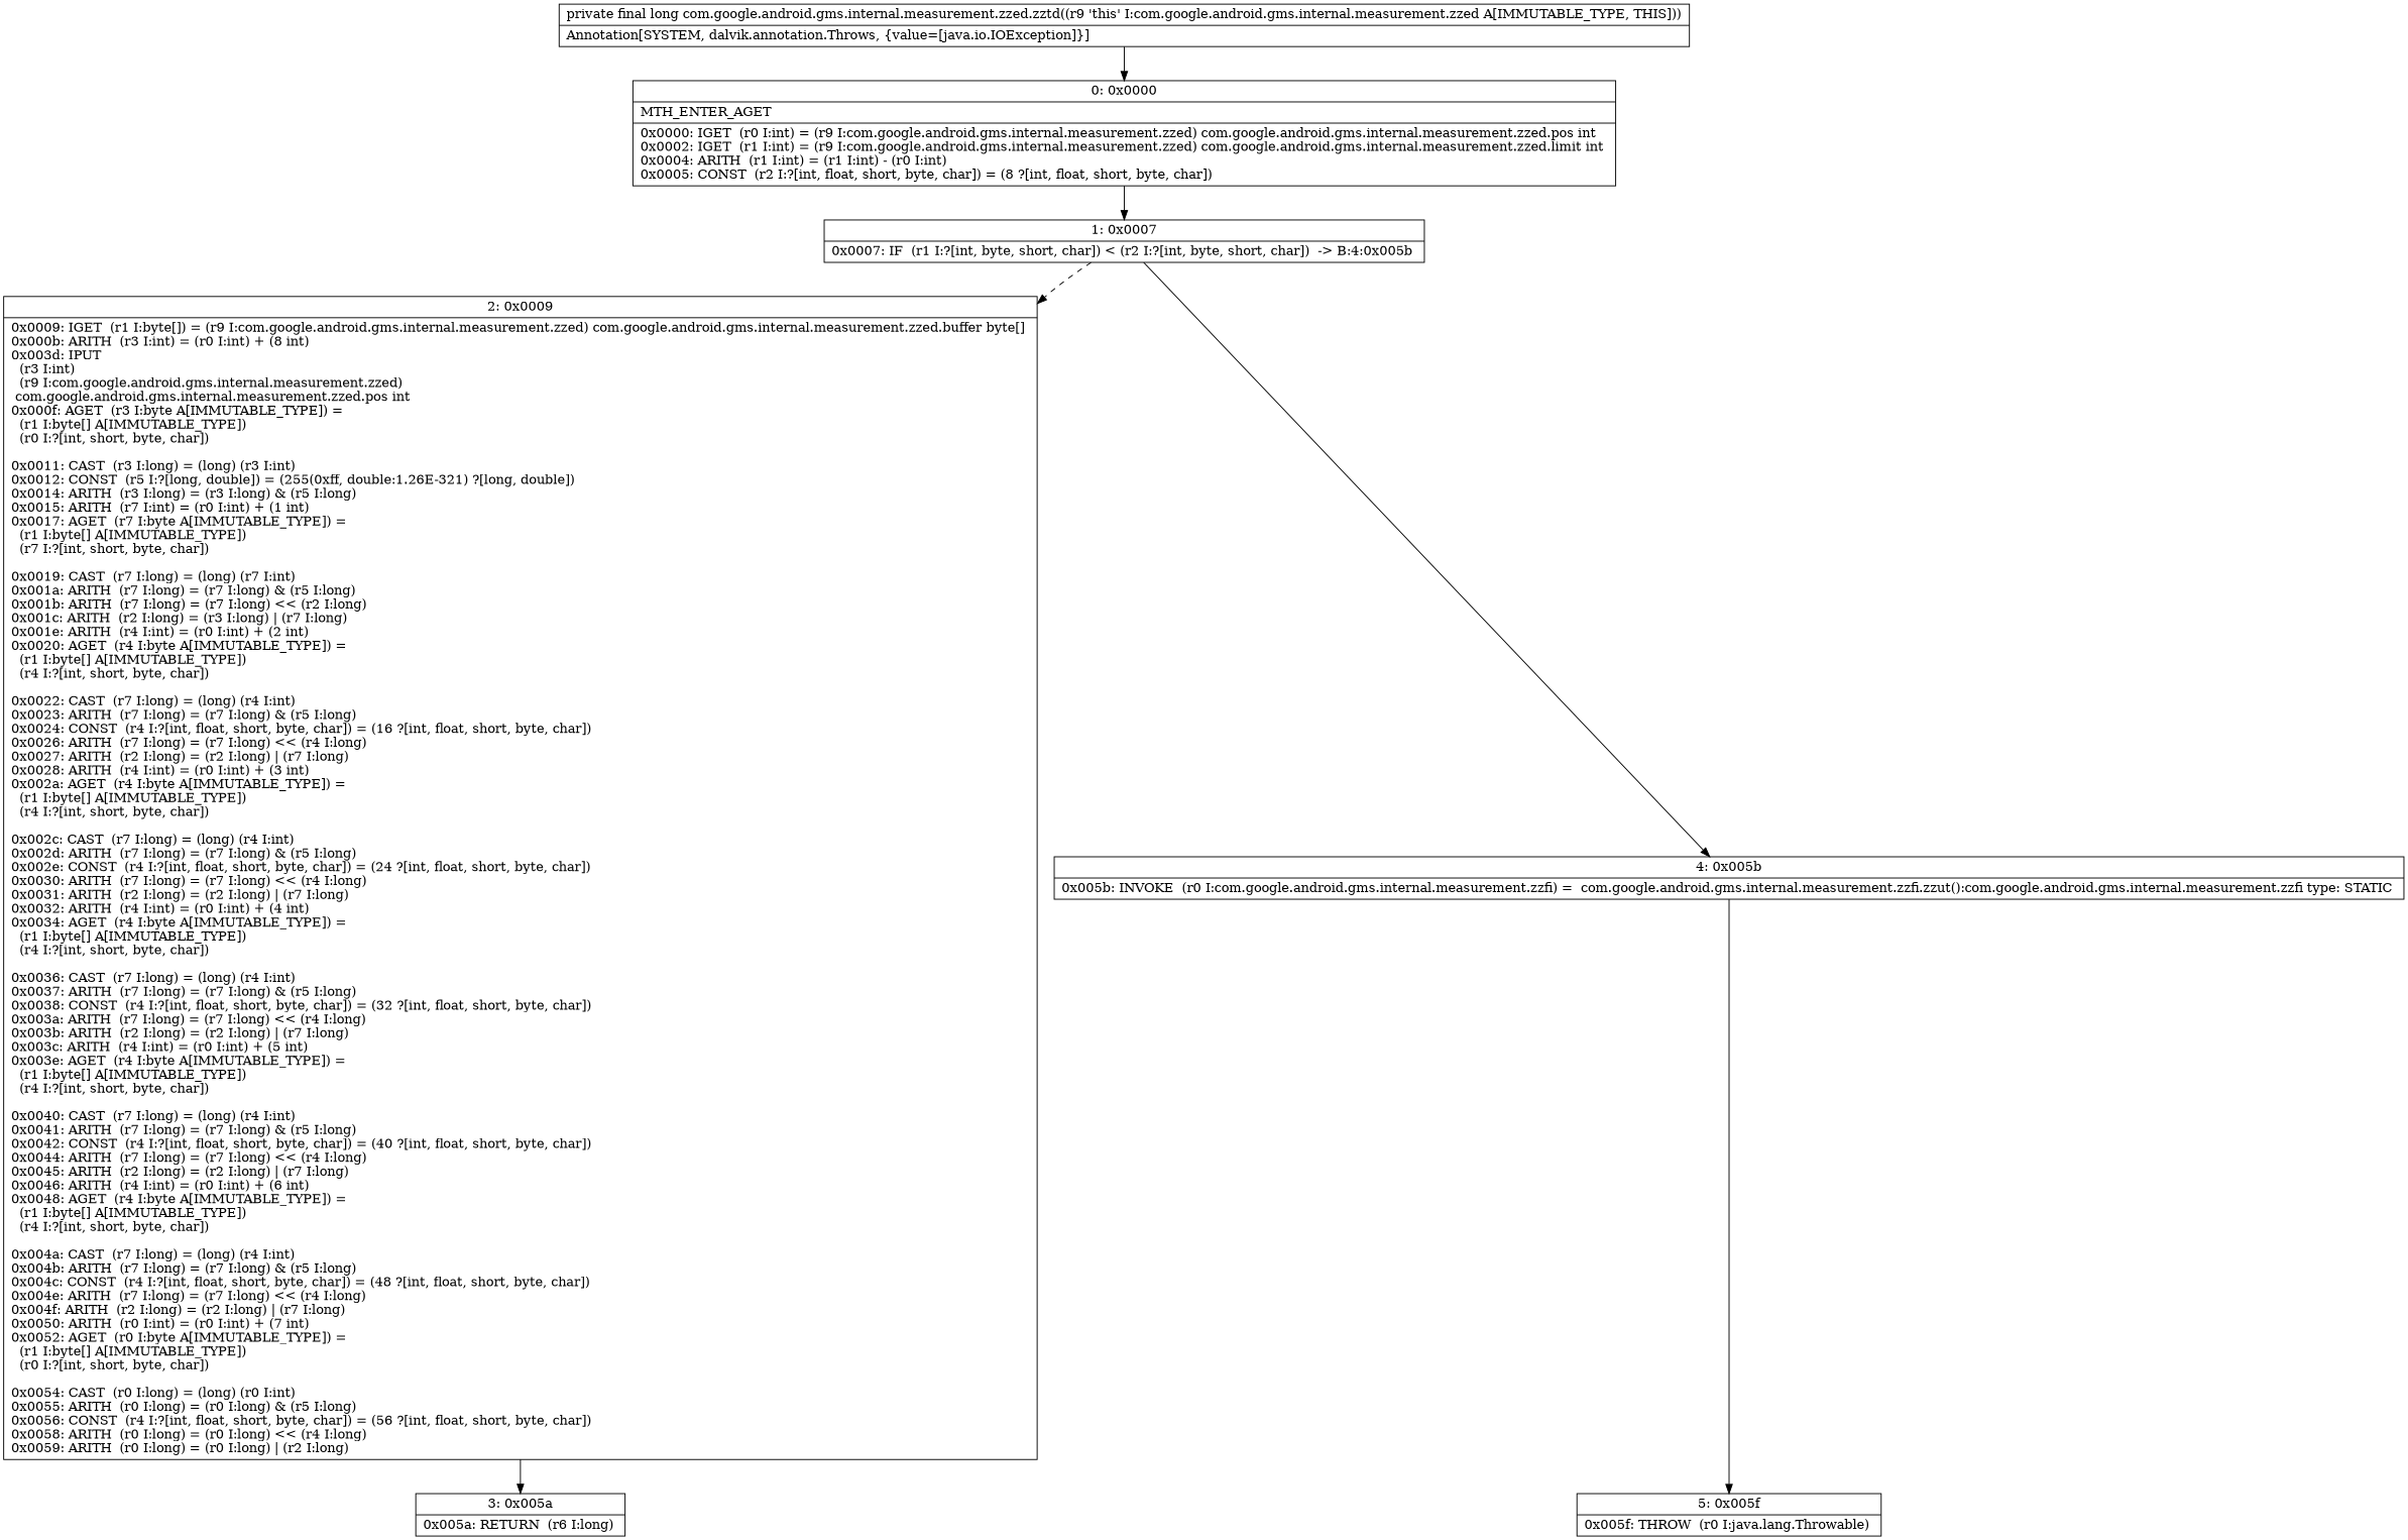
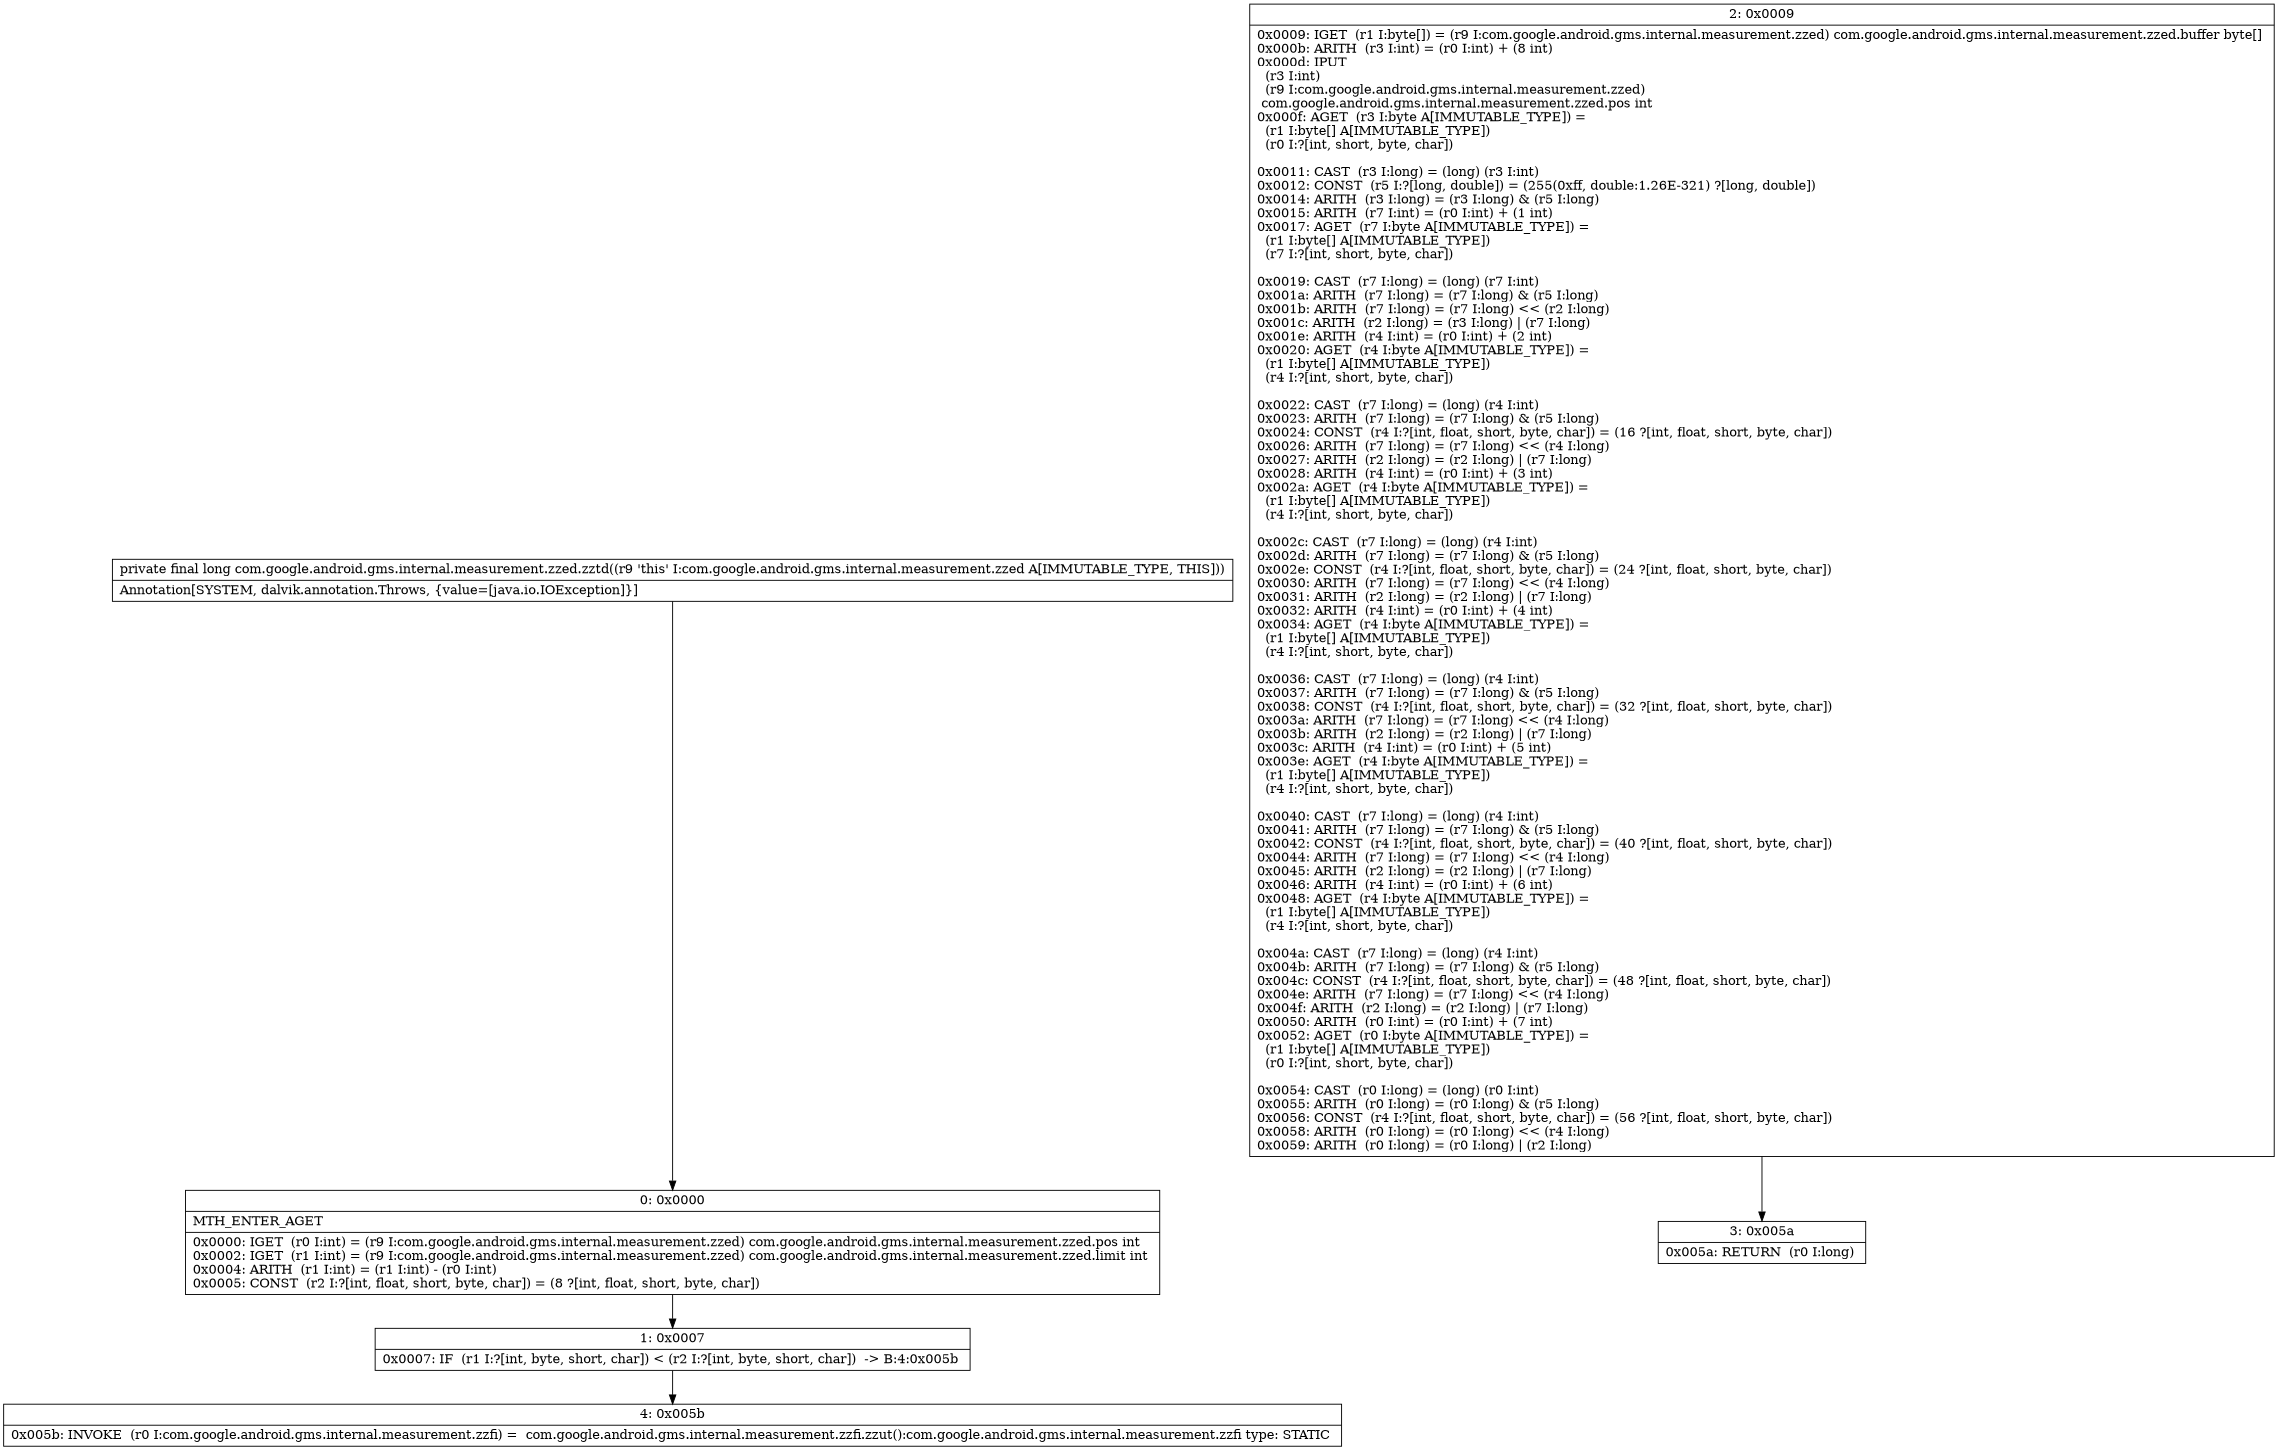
  digraph {
    node [shape=record]
    n1 [label="{0\:\ 0x0000|MTH_ENTER_AGET\l|0x0000: IGET  (r0 I:int) = (r9 I:com.google.android.gms.internal.measurement.zzed) com.google.android.gms.internal.measurement.zzed.pos int \l0x0002: IGET  (r1 I:int) = (r9 I:com.google.android.gms.internal.measurement.zzed) com.google.android.gms.internal.measurement.zzed.limit int \l0x0004: ARITH  (r1 I:int) = (r1 I:int) \- (r0 I:int) \l0x0005: CONST  (r2 I:?[int, float, short, byte, char]) = (8 ?[int, float, short, byte, char]) \l}"]
    n2 [label="{1\:\ 0x0007|0x0007: IF  (r1 I:?[int, byte, short, char]) \< (r2 I:?[int, byte, short, char])  \-\> B:4:0x005b \l}"]
-   n3 [label="{2\:\ 0x0009|0x0009: IGET  (r1 I:byte[]) = (r9 I:com.google.android.gms.internal.measurement.zzed) com.google.android.gms.internal.measurement.zzed.buffer byte[] \l0x000b: ARITH  (r3 I:int) = (r0 I:int) + (8 int) \l0x003d: IPUT  \l  (r3 I:int)\l  (r9 I:com.google.android.gms.internal.measurement.zzed)\l com.google.android.gms.internal.measurement.zzed.pos int \l0x000f: AGET  (r3 I:byte A[IMMUTABLE_TYPE]) = \l  (r1 I:byte[] A[IMMUTABLE_TYPE])\l  (r0 I:?[int, short, byte, char])\l \l0x0011: CAST  (r3 I:long) = (long) (r3 I:int) \l0x0012: CONST  (r5 I:?[long, double]) = (255(0xff, double:1.26E\-321) ?[long, double]) \l0x0014: ARITH  (r3 I:long) = (r3 I:long) & (r5 I:long) \l0x0015: ARITH  (r7 I:int) = (r0 I:int) + (1 int) \l0x0017: AGET  (r7 I:byte A[IMMUTABLE_TYPE]) = \l  (r1 I:byte[] A[IMMUTABLE_TYPE])\l  (r7 I:?[int, short, byte, char])\l \l0x0019: CAST  (r7 I:long) = (long) (r7 I:int) \l0x001a: ARITH  (r7 I:long) = (r7 I:long) & (r5 I:long) \l0x001b: ARITH  (r7 I:long) = (r7 I:long) \<\< (r2 I:long) \l0x001c: ARITH  (r2 I:long) = (r3 I:long) \| (r7 I:long) \l0x001e: ARITH  (r4 I:int) = (r0 I:int) + (2 int) \l0x0020: AGET  (r4 I:byte A[IMMUTABLE_TYPE]) = \l  (r1 I:byte[] A[IMMUTABLE_TYPE])\l  (r4 I:?[int, short, byte, char])\l \l0x0022: CAST  (r7 I:long) = (long) (r4 I:int) \l0x0023: ARITH  (r7 I:long) = (r7 I:long) & (r5 I:long) \l0x0024: CONST  (r4 I:?[int, float, short, byte, char]) = (16 ?[int, float, short, byte, char]) \l0x0026: ARITH  (r7 I:long) = (r7 I:long) \<\< (r4 I:long) \l0x0027: ARITH  (r2 I:long) = (r2 I:long) \| (r7 I:long) \l0x0028: ARITH  (r4 I:int) = (r0 I:int) + (3 int) \l0x002a: AGET  (r4 I:byte A[IMMUTABLE_TYPE]) = \l  (r1 I:byte[] A[IMMUTABLE_TYPE])\l  (r4 I:?[int, short, byte, char])\l \l0x002c: CAST  (r7 I:long) = (long) (r4 I:int) \l0x002d: ARITH  (r7 I:long) = (r7 I:long) & (r5 I:long) \l0x002e: CONST  (r4 I:?[int, float, short, byte, char]) = (24 ?[int, float, short, byte, char]) \l0x0030: ARITH  (r7 I:long) = (r7 I:long) \<\< (r4 I:long) \l0x0031: ARITH  (r2 I:long) = (r2 I:long) \| (r7 I:long) \l0x0032: ARITH  (r4 I:int) = (r0 I:int) + (4 int) \l0x0034: AGET  (r4 I:byte A[IMMUTABLE_TYPE]) = \l  (r1 I:byte[] A[IMMUTABLE_TYPE])\l  (r4 I:?[int, short, byte, char])\l \l0x0036: CAST  (r7 I:long) = (long) (r4 I:int) \l0x0037: ARITH  (r7 I:long) = (r7 I:long) & (r5 I:long) \l0x0038: CONST  (r4 I:?[int, float, short, byte, char]) = (32 ?[int, float, short, byte, char]) \l0x003a: ARITH  (r7 I:long) = (r7 I:long) \<\< (r4 I:long) \l0x003b: ARITH  (r2 I:long) = (r2 I:long) \| (r7 I:long) \l0x003c: ARITH  (r4 I:int) = (r0 I:int) + (5 int) \l0x003e: AGET  (r4 I:byte A[IMMUTABLE_TYPE]) = \l  (r1 I:byte[] A[IMMUTABLE_TYPE])\l  (r4 I:?[int, short, byte, char])\l \l0x0040: CAST  (r7 I:long) = (long) (r4 I:int) \l0x0041: ARITH  (r7 I:long) = (r7 I:long) & (r5 I:long) \l0x0042: CONST  (r4 I:?[int, float, short, byte, char]) = (40 ?[int, float, short, byte, char]) \l0x0044: ARITH  (r7 I:long) = (r7 I:long) \<\< (r4 I:long) \l0x0045: ARITH  (r2 I:long) = (r2 I:long) \| (r7 I:long) \l0x0046: ARITH  (r4 I:int) = (r0 I:int) + (6 int) \l0x0048: AGET  (r4 I:byte A[IMMUTABLE_TYPE]) = \l  (r1 I:byte[] A[IMMUTABLE_TYPE])\l  (r4 I:?[int, short, byte, char])\l \l0x004a: CAST  (r7 I:long) = (long) (r4 I:int) \l0x004b: ARITH  (r7 I:long) = (r7 I:long) & (r5 I:long) \l0x004c: CONST  (r4 I:?[int, float, short, byte, char]) = (48 ?[int, float, short, byte, char]) \l0x004e: ARITH  (r7 I:long) = (r7 I:long) \<\< (r4 I:long) \l0x004f: ARITH  (r2 I:long) = (r2 I:long) \| (r7 I:long) \l0x0050: ARITH  (r0 I:int) = (r0 I:int) + (7 int) \l0x0052: AGET  (r0 I:byte A[IMMUTABLE_TYPE]) = \l  (r1 I:byte[] A[IMMUTABLE_TYPE])\l  (r0 I:?[int, short, byte, char])\l \l0x0054: CAST  (r0 I:long) = (long) (r0 I:int) \l0x0055: ARITH  (r0 I:long) = (r0 I:long) & (r5 I:long) \l0x0056: CONST  (r4 I:?[int, float, short, byte, char]) = (56 ?[int, float, short, byte, char]) \l0x0058: ARITH  (r0 I:long) = (r0 I:long) \<\< (r4 I:long) \l0x0059: ARITH  (r0 I:long) = (r0 I:long) \| (r2 I:long) \l}"]
+   n3 [label="{2\:\ 0x0009|0x0009: IGET  (r1 I:byte[]) = (r9 I:com.google.android.gms.internal.measurement.zzed) com.google.android.gms.internal.measurement.zzed.buffer byte[] \l0x000b: ARITH  (r3 I:int) = (r0 I:int) + (8 int) \l0x000d: IPUT  \l  (r3 I:int)\l  (r9 I:com.google.android.gms.internal.measurement.zzed)\l com.google.android.gms.internal.measurement.zzed.pos int \l0x000f: AGET  (r3 I:byte A[IMMUTABLE_TYPE]) = \l  (r1 I:byte[] A[IMMUTABLE_TYPE])\l  (r0 I:?[int, short, byte, char])\l \l0x0011: CAST  (r3 I:long) = (long) (r3 I:int) \l0x0012: CONST  (r5 I:?[long, double]) = (255(0xff, double:1.26E\-321) ?[long, double]) \l0x0014: ARITH  (r3 I:long) = (r3 I:long) & (r5 I:long) \l0x0015: ARITH  (r7 I:int) = (r0 I:int) + (1 int) \l0x0017: AGET  (r7 I:byte A[IMMUTABLE_TYPE]) = \l  (r1 I:byte[] A[IMMUTABLE_TYPE])\l  (r7 I:?[int, short, byte, char])\l \l0x0019: CAST  (r7 I:long) = (long) (r7 I:int) \l0x001a: ARITH  (r7 I:long) = (r7 I:long) & (r5 I:long) \l0x001b: ARITH  (r7 I:long) = (r7 I:long) \<\< (r2 I:long) \l0x001c: ARITH  (r2 I:long) = (r3 I:long) \| (r7 I:long) \l0x001e: ARITH  (r4 I:int) = (r0 I:int) + (2 int) \l0x0020: AGET  (r4 I:byte A[IMMUTABLE_TYPE]) = \l  (r1 I:byte[] A[IMMUTABLE_TYPE])\l  (r4 I:?[int, short, byte, char])\l \l0x0022: CAST  (r7 I:long) = (long) (r4 I:int) \l0x0023: ARITH  (r7 I:long) = (r7 I:long) & (r5 I:long) \l0x0024: CONST  (r4 I:?[int, float, short, byte, char]) = (16 ?[int, float, short, byte, char]) \l0x0026: ARITH  (r7 I:long) = (r7 I:long) \<\< (r4 I:long) \l0x0027: ARITH  (r2 I:long) = (r2 I:long) \| (r7 I:long) \l0x0028: ARITH  (r4 I:int) = (r0 I:int) + (3 int) \l0x002a: AGET  (r4 I:byte A[IMMUTABLE_TYPE]) = \l  (r1 I:byte[] A[IMMUTABLE_TYPE])\l  (r4 I:?[int, short, byte, char])\l \l0x002c: CAST  (r7 I:long) = (long) (r4 I:int) \l0x002d: ARITH  (r7 I:long) = (r7 I:long) & (r5 I:long) \l0x002e: CONST  (r4 I:?[int, float, short, byte, char]) = (24 ?[int, float, short, byte, char]) \l0x0030: ARITH  (r7 I:long) = (r7 I:long) \<\< (r4 I:long) \l0x0031: ARITH  (r2 I:long) = (r2 I:long) \| (r7 I:long) \l0x0032: ARITH  (r4 I:int) = (r0 I:int) + (4 int) \l0x0034: AGET  (r4 I:byte A[IMMUTABLE_TYPE]) = \l  (r1 I:byte[] A[IMMUTABLE_TYPE])\l  (r4 I:?[int, short, byte, char])\l \l0x0036: CAST  (r7 I:long) = (long) (r4 I:int) \l0x0037: ARITH  (r7 I:long) = (r7 I:long) & (r5 I:long) \l0x0038: CONST  (r4 I:?[int, float, short, byte, char]) = (32 ?[int, float, short, byte, char]) \l0x003a: ARITH  (r7 I:long) = (r7 I:long) \<\< (r4 I:long) \l0x003b: ARITH  (r2 I:long) = (r2 I:long) \| (r7 I:long) \l0x003c: ARITH  (r4 I:int) = (r0 I:int) + (5 int) \l0x003e: AGET  (r4 I:byte A[IMMUTABLE_TYPE]) = \l  (r1 I:byte[] A[IMMUTABLE_TYPE])\l  (r4 I:?[int, short, byte, char])\l \l0x0040: CAST  (r7 I:long) = (long) (r4 I:int) \l0x0041: ARITH  (r7 I:long) = (r7 I:long) & (r5 I:long) \l0x0042: CONST  (r4 I:?[int, float, short, byte, char]) = (40 ?[int, float, short, byte, char]) \l0x0044: ARITH  (r7 I:long) = (r7 I:long) \<\< (r4 I:long) \l0x0045: ARITH  (r2 I:long) = (r2 I:long) \| (r7 I:long) \l0x0046: ARITH  (r4 I:int) = (r0 I:int) + (6 int) \l0x0048: AGET  (r4 I:byte A[IMMUTABLE_TYPE]) = \l  (r1 I:byte[] A[IMMUTABLE_TYPE])\l  (r4 I:?[int, short, byte, char])\l \l0x004a: CAST  (r7 I:long) = (long) (r4 I:int) \l0x004b: ARITH  (r7 I:long) = (r7 I:long) & (r5 I:long) \l0x004c: CONST  (r4 I:?[int, float, short, byte, char]) = (48 ?[int, float, short, byte, char]) \l0x004e: ARITH  (r7 I:long) = (r7 I:long) \<\< (r4 I:long) \l0x004f: ARITH  (r2 I:long) = (r2 I:long) \| (r7 I:long) \l0x0050: ARITH  (r0 I:int) = (r0 I:int) + (7 int) \l0x0052: AGET  (r0 I:byte A[IMMUTABLE_TYPE]) = \l  (r1 I:byte[] A[IMMUTABLE_TYPE])\l  (r0 I:?[int, short, byte, char])\l \l0x0054: CAST  (r0 I:long) = (long) (r0 I:int) \l0x0055: ARITH  (r0 I:long) = (r0 I:long) & (r5 I:long) \l0x0056: CONST  (r4 I:?[int, float, short, byte, char]) = (56 ?[int, float, short, byte, char]) \l0x0058: ARITH  (r0 I:long) = (r0 I:long) \<\< (r4 I:long) \l0x0059: ARITH  (r0 I:long) = (r0 I:long) \| (r2 I:long) \l}"]
    n4 [label="{4\:\ 0x005b|0x005b: INVOKE  (r0 I:com.google.android.gms.internal.measurement.zzfi) =  com.google.android.gms.internal.measurement.zzfi.zzut():com.google.android.gms.internal.measurement.zzfi type: STATIC \l}"]
-   n5 [label="{3\:\ 0x005a|0x005a: RETURN  (r6 I:long) \l}"]
-   n6 [label="{5\:\ 0x005f|0x005f: THROW  (r0 I:java.lang.Throwable) \l}"]
+   n5 [label="{3\:\ 0x005a|0x005a: RETURN  (r0 I:long) \l}"]
    n7 [label="{private final long com.google.android.gms.internal.measurement.zzed.zztd((r9 'this' I:com.google.android.gms.internal.measurement.zzed A[IMMUTABLE_TYPE, THIS]))  | Annotation[SYSTEM, dalvik.annotation.Throws, \{value=[java.io.IOException]\}]\l}"]
    n1 -> n2
-   n2 -> n3 [style=dashed]
    n2 -> n4
    n3 -> n5
-   n4 -> n6
    n7 -> n1
  }
